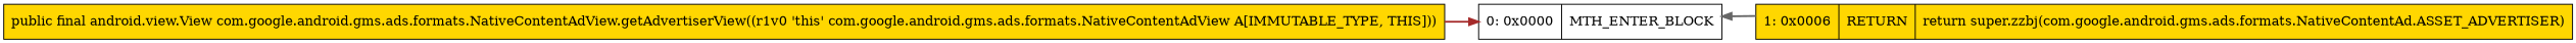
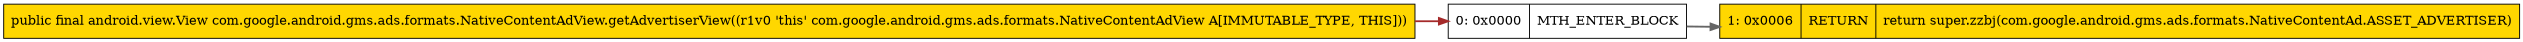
  digraph {
    rankdir=LR
    node [shape=record style=filled fillcolor=gold]
    edge [style=bold]
    n1 [label="{0\:\ 0x0000|MTH_ENTER_BLOCK\l}" fillcolor=white]
    n2 [label="{1\:\ 0x0006|RETURN\l|return super.zzbj(com.google.android.gms.ads.formats.NativeContentAd.ASSET_ADVERTISER)\l}"]
    n3 [label="{public final android.view.View com.google.android.gms.ads.formats.NativeContentAdView.getAdvertiserView((r1v0 'this' com.google.android.gms.ads.formats.NativeContentAdView A[IMMUTABLE_TYPE, THIS])) }"]
-   n2 -> n1 [color=gray40]
+   n1 -> n2 [color=gray40]
    n3 -> n1 [color=brown]
  }
